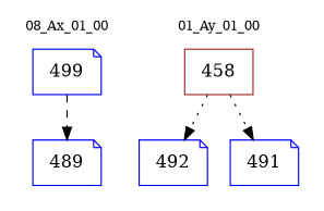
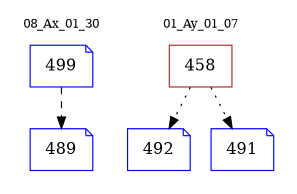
  digraph {
    node [color=blue shape=note]
    edge [color=black style=dotted]
    n1 [label=499]
    n2 [label=489]
    n3 [color=brown label=458 shape=box]
    n4 [label=492]
    n5 [label=491]
    subgraph cluster_1 {
      color=white
      fontsize=10
-     label="08_Ax_01_00"
+     label="08_Ax_01_30"
      n1
      n2
    }
    subgraph cluster_2 {
      color=white
      fontsize=10
-     label="01_Ay_01_00"
+     label="01_Ay_01_07"
      n3
      n4
      n5
    }
    n1 -> n2 [style=dashed]
    n3 -> n4
    n3 -> n5
  }
